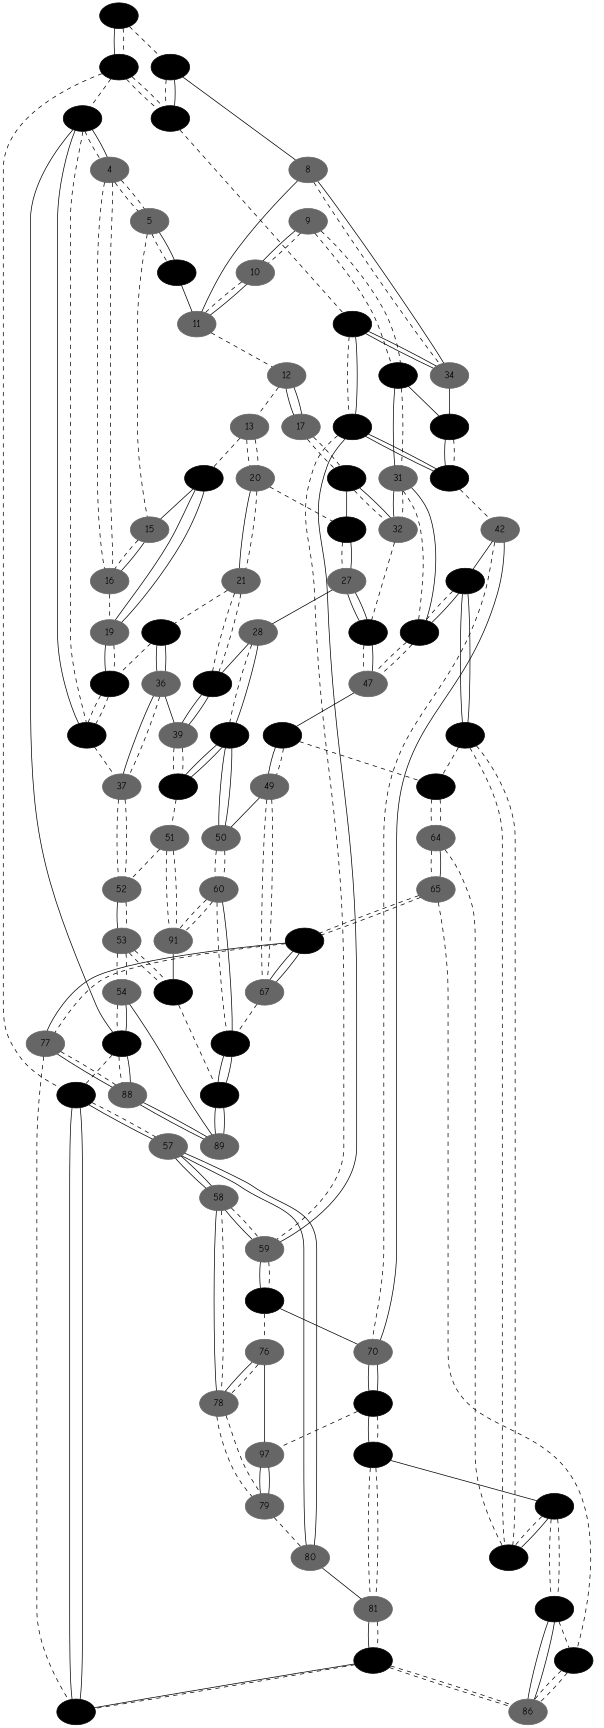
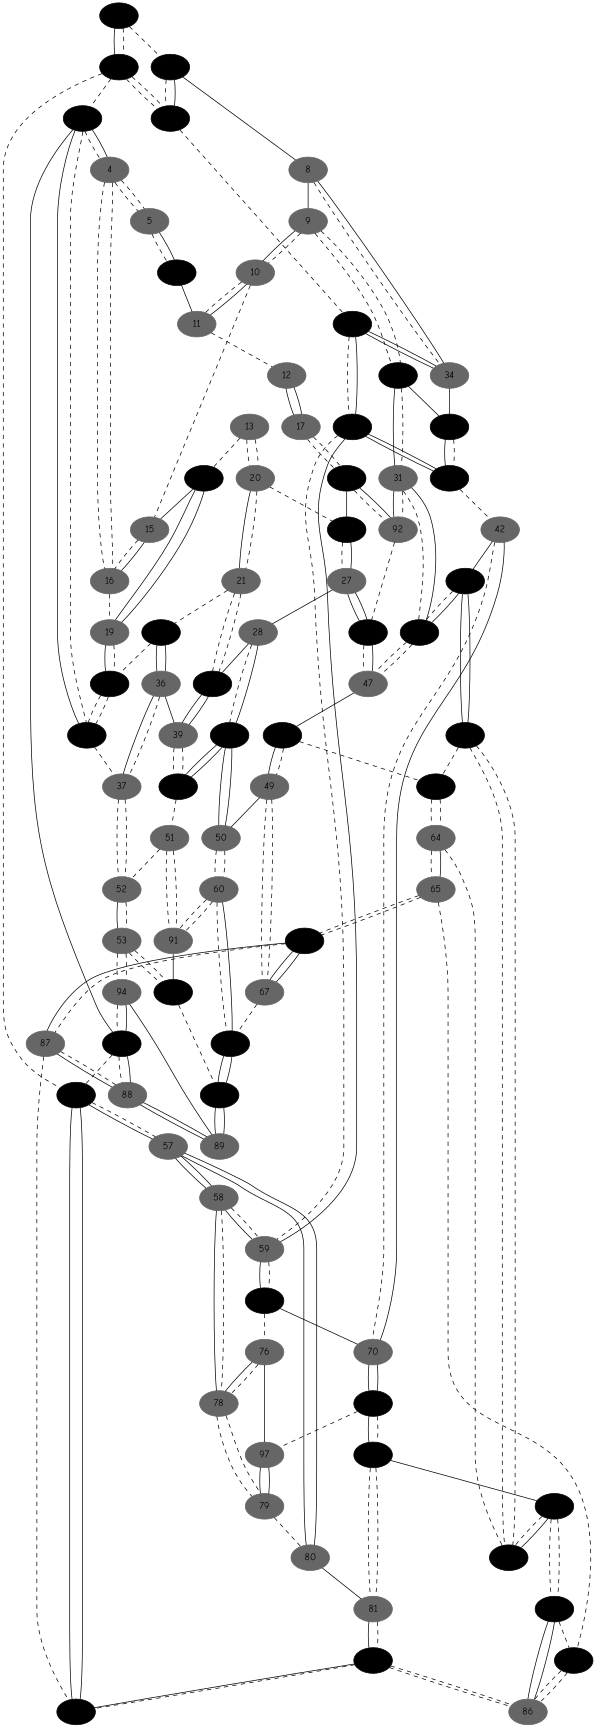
  graph {
    fontname="Comic Neue"
    node [color=gray40 fontname="Comic Neue" style=filled]
    edge [fontname="Comic Neue" style=dashed]
    1 [color=black]
    2 [color=black]
    7 [color=black]
    3 [color=black]
    18 [color=black]
    56 [color=black]
    8
    4
    26 [color=black]
    55 [color=black]
    33 [color=black]
    57
    90 [color=black]
    5
    16
    37
    88
    6 [color=black]
    15
    19
    11
    12
    9
    34
    10
    30 [color=black]
    35 [color=black]
    31
    24 [color=black]
    17
    13
    14 [color=black]
    20
    21
    25 [color=black]
    23 [color=black]
-   32
+   32 [label=92]
    40 [color=black]
    22 [color=black]
    29 [color=black]
    27
    36
    39
    38 [color=black]
    28
    52
    45 [color=black]
    47
    46 [color=black]
    50
    44 [color=black]
    41 [color=black]
    59
    42
    53
    48 [color=black]
    51
    69 [color=black]
    43 [color=black]
    70
    62 [color=black]
    71 [color=black]
    63 [color=black]
    74 [color=black]
    60
    n66 [label=91]
    49
    67
    64
    68 [color=black]
    75 [color=black]
-   54
+   54 [label=94]
    89
    82 [color=black]
    58
    80
    78
    81
    79
    76
    65
    66 [color=black]
    84 [color=black]
-   87 [label=77]
+   87
    86
    n86 [label=97]
    72 [color=black]
    73 [color=black]
    83 [color=black]
    85 [color=black]
    1 -- 2 [style=solid]
    1 -- 2
    1 -- 7
    2 -- 3
    2 -- 18
    2 -- 18
    2 -- 56
    7 -- 18
    7 -- 18 [style=solid]
    7 -- 8 [style=solid]
    3 -- 4
    3 -- 4 [style=solid]
    3 -- 26 [style=solid]
    3 -- 26
    3 -- 55 [style=solid]
    18 -- 33
    56 -- 57 [style=solid]
    56 -- 57
    56 -- 90 [style=solid]
    56 -- 90 [style=solid]
-   8 -- 11 [style=solid]
+   8 -- 9 [style=solid]
    8 -- 34
    8 -- 34 [style=solid]
    4 -- 5
    4 -- 5
    4 -- 16
    4 -- 16
    26 -- 37
    55 -- 56
    55 -- 88
    55 -- 88 [style=solid]
    33 -- 34 [style=solid]
    33 -- 34 [style=solid]
    33 -- 40
    33 -- 40 [style=solid]
    57 -- 58 [style=solid]
    57 -- 58 [style=solid]
    57 -- 80 [style=solid]
    57 -- 80 [style=solid]
    5 -- 6
    5 -- 6 [style=solid]
-   5 -- 15
+   10 -- 15
    16 -- 19
    37 -- 52
    37 -- 52
    88 -- 89 [style=solid]
    88 -- 89 [style=solid]
    6 -- 11 [style=solid]
    15 -- 16
    15 -- 16 [style=solid]
    19 -- 23 [style=solid]
    19 -- 23
    11 -- 12
    12 -- 17 [style=solid]
    12 -- 17 [style=solid]
-   12 -- 13
    9 -- 10 [style=solid]
    9 -- 10
    9 -- 30
    9 -- 30
    34 -- 35 [style=solid]
    10 -- 11
    10 -- 11 [style=solid]
    30 -- 35 [style=solid]
    30 -- 31 [style=solid]
    30 -- 31
    35 -- 41 [style=solid]
    35 -- 41
    31 -- 32 [style=solid]
    31 -- 32
    31 -- 44
    31 -- 44 [style=solid]
    24 -- 25 [style=solid]
    24 -- 32
    24 -- 32 [style=solid]
    17 -- 24
    17 -- 24
    13 -- 14
    13 -- 20
    13 -- 20
    14 -- 15 [style=solid]
    14 -- 19 [style=solid]
    14 -- 19 [style=solid]
    20 -- 21 [style=solid]
    20 -- 21
    20 -- 25
    21 -- 22
    21 -- 29
    21 -- 29
    25 -- 27
    25 -- 27 [style=solid]
    23 -- 26
    23 -- 26
    32 -- 38
    40 -- 41 [style=solid]
    40 -- 41 [style=solid]
    40 -- 59
    40 -- 59 [style=solid]
    22 -- 23
    22 -- 36 [style=solid]
    22 -- 36 [style=solid]
    29 -- 39 [style=solid]
    29 -- 39 [style=solid]
    27 -- 38 [style=solid]
    27 -- 38 [style=solid]
    27 -- 28 [style=solid]
    36 -- 37 [style=solid]
    36 -- 37
    36 -- 39 [style=solid]
    39 -- 46
    39 -- 46
    38 -- 47
    38 -- 47 [style=solid]
    28 -- 29 [style=solid]
    28 -- 45
    28 -- 45 [style=solid]
    52 -- 53 [style=solid]
    52 -- 53
    45 -- 46 [style=solid]
    45 -- 46 [style=solid]
    45 -- 50 [style=solid]
    45 -- 50 [style=solid]
    47 -- 48 [style=solid]
    46 -- 51
    50 -- 60
    50 -- 60
    44 -- 47
    44 -- 47
    41 -- 42
    59 -- 69 [style=solid]
    59 -- 69
    42 -- 43 [style=solid]
    42 -- 70
    42 -- 70 [style=solid]
    53 -- 75
    53 -- 75
    53 -- 54
    53 -- 54
    48 -- 63
    48 -- 49 [style=solid]
    48 -- 49
    51 -- 52
    51 -- n66
    51 -- n66
    69 -- 70 [style=solid]
    69 -- 76
    43 -- 44
    43 -- 44 [style=solid]
    43 -- 62 [style=solid]
    43 -- 62 [style=solid]
    70 -- 71 [style=solid]
    70 -- 71 [style=solid]
    62 -- 63
    62 -- 74
    62 -- 74
    71 -- n86
    71 -- 72 [style=solid]
    71 -- 72
    63 -- 64
    63 -- 64
    60 -- n66
    60 -- n66
    60 -- 68
    60 -- 68 [style=solid]
    n66 -- 75 [style=solid]
    49 -- 50 [style=solid]
    49 -- 67
    49 -- 67
    67 -- 68
    64 -- 74
    64 -- 65
    64 -- 65 [style=solid]
    68 -- 82 [style=solid]
    68 -- 82 [style=solid]
    75 -- 82
    54 -- 55
    54 -- 55 [style=solid]
    54 -- 89 [style=solid]
    82 -- 89 [style=solid]
    82 -- 89 [style=solid]
    58 -- 59 [style=solid]
    58 -- 59
    58 -- 78 [style=solid]
    58 -- 78
    80 -- 81 [style=solid]
    78 -- 79
    78 -- 79
    81 -- 85 [style=solid]
    81 -- 85
    79 -- 80
    76 -- 78 [style=solid]
    76 -- 78
    76 -- n86 [style=solid]
    65 -- 66
    65 -- 66
    65 -- 84
    66 -- 67 [style=solid]
    66 -- 67 [style=solid]
    66 -- 87 [style=solid]
    66 -- 87
    84 -- 86
    84 -- 86
    87 -- 90
    87 -- 88 [style=solid]
    87 -- 88
    n86 -- 79 [style=solid]
    n86 -- 79 [style=solid]
    72 -- 81
    72 -- 81
    72 -- 73 [style=solid]
    73 -- 74
    73 -- 74 [style=solid]
    73 -- 83
    73 -- 83
    83 -- 84
    83 -- 86 [style=solid]
    83 -- 86 [style=solid]
    85 -- 90 [style=solid]
    85 -- 90
    85 -- 86
    85 -- 86
  }
